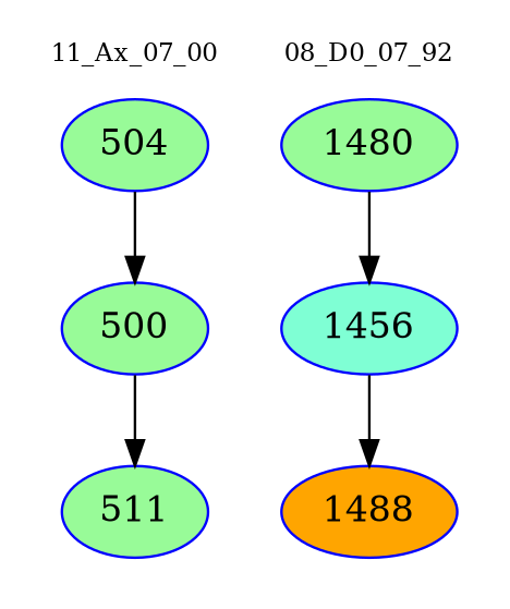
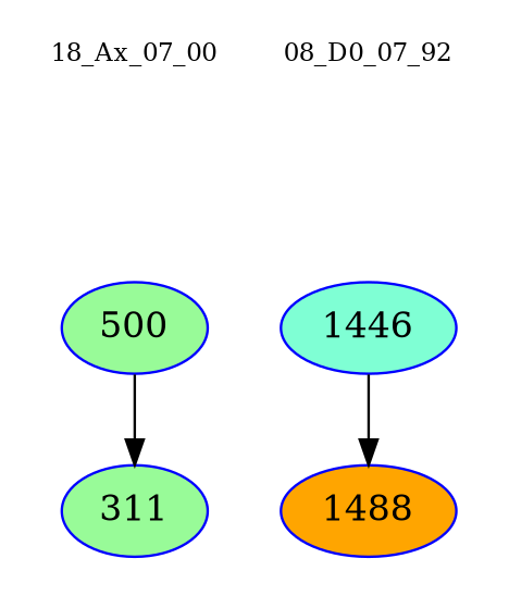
  digraph {
    node [color=blue fillcolor=palegreen style=filled]
    edge [color=black]
-   n1 [label=504]
    n2 [label=500]
-   n3 [label=511]
-   n4 [label=1480]
-   n5 [fillcolor=aquamarine label=1456]
+   n3 [label=311]
+   n5 [fillcolor=aquamarine label=1446]
    n6 [fillcolor=orange label=1488]
    subgraph cluster_1 {
      color=white
      fontsize=10
-     label="11_Ax_07_00"
-     n1
+     label="18_Ax_07_00"
      n2
      n3
    }
    subgraph cluster_2 {
      color=white
      fontsize=10
      label="08_D0_07_92"
-     n4
      n5
      n6
    }
-   n1 -> n2
    n2 -> n3
-   n4 -> n5
    n5 -> n6
  }
